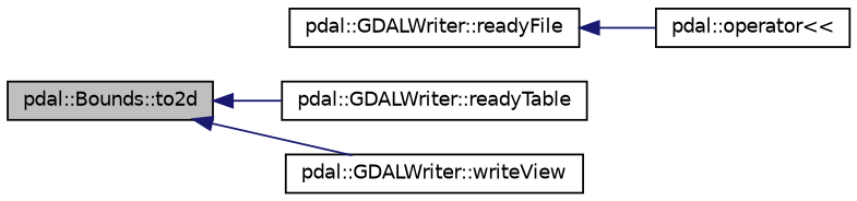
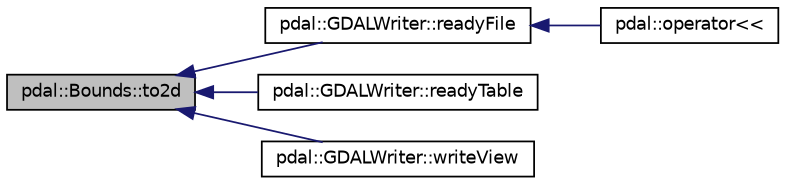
  digraph {
    rankdir=LR
    node [color=black fillcolor=white fontname=Helvetica fontsize=10 shape=record style=filled]
    edge [color=midnightblue dir=back fontname=Helvetica fontsize=10 labelfontname=Helvetica labelfontsize=10 style=solid]
    n1 [fillcolor=grey75 fontcolor=black height=0.2 label="pdal::Bounds::to2d" width=0.4]
    n2 [height=0.2 label="pdal::GDALWriter::readyFile" width=0.4]
    n3 [height=0.2 label="pdal::GDALWriter::readyTable" width=0.4]
    n4 [height=0.2 label="pdal::GDALWriter::writeView" width=0.4]
    n5 [height=0.2 label="pdal::operator\<\<" width=0.4]
+   n1 -> n2
    n1 -> n3
    n1 -> n4
    n2 -> n5
  }
